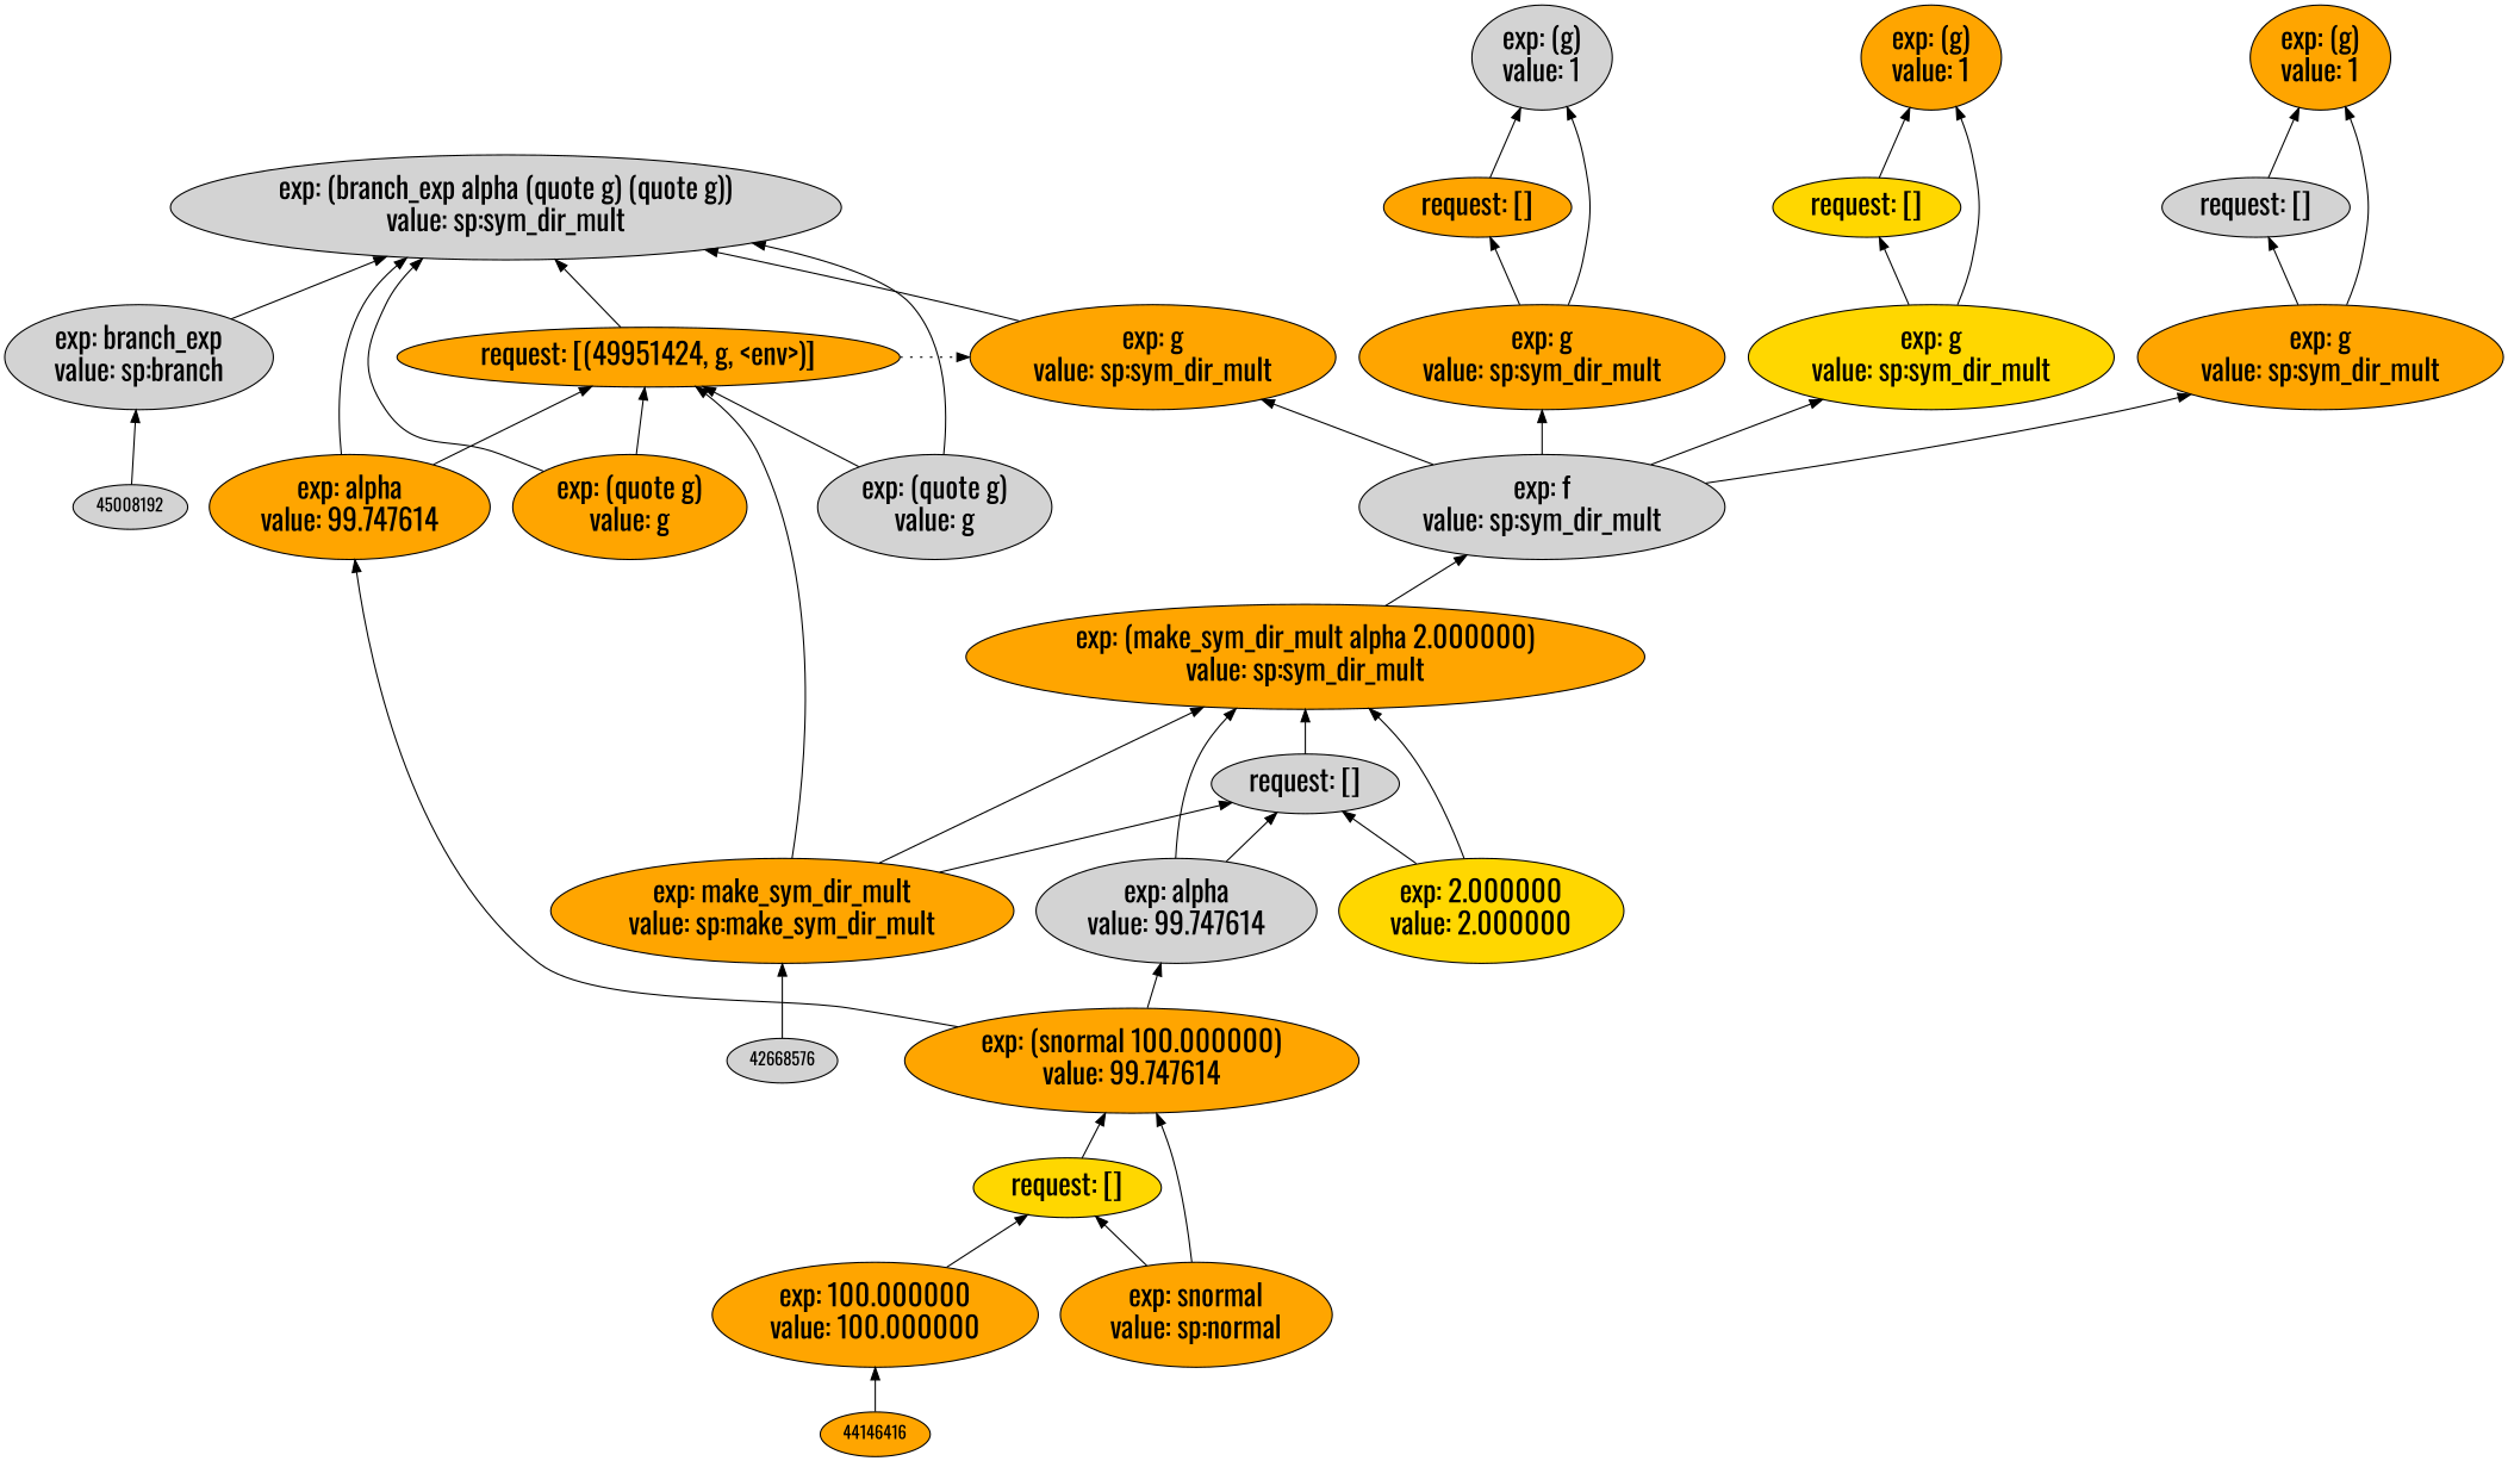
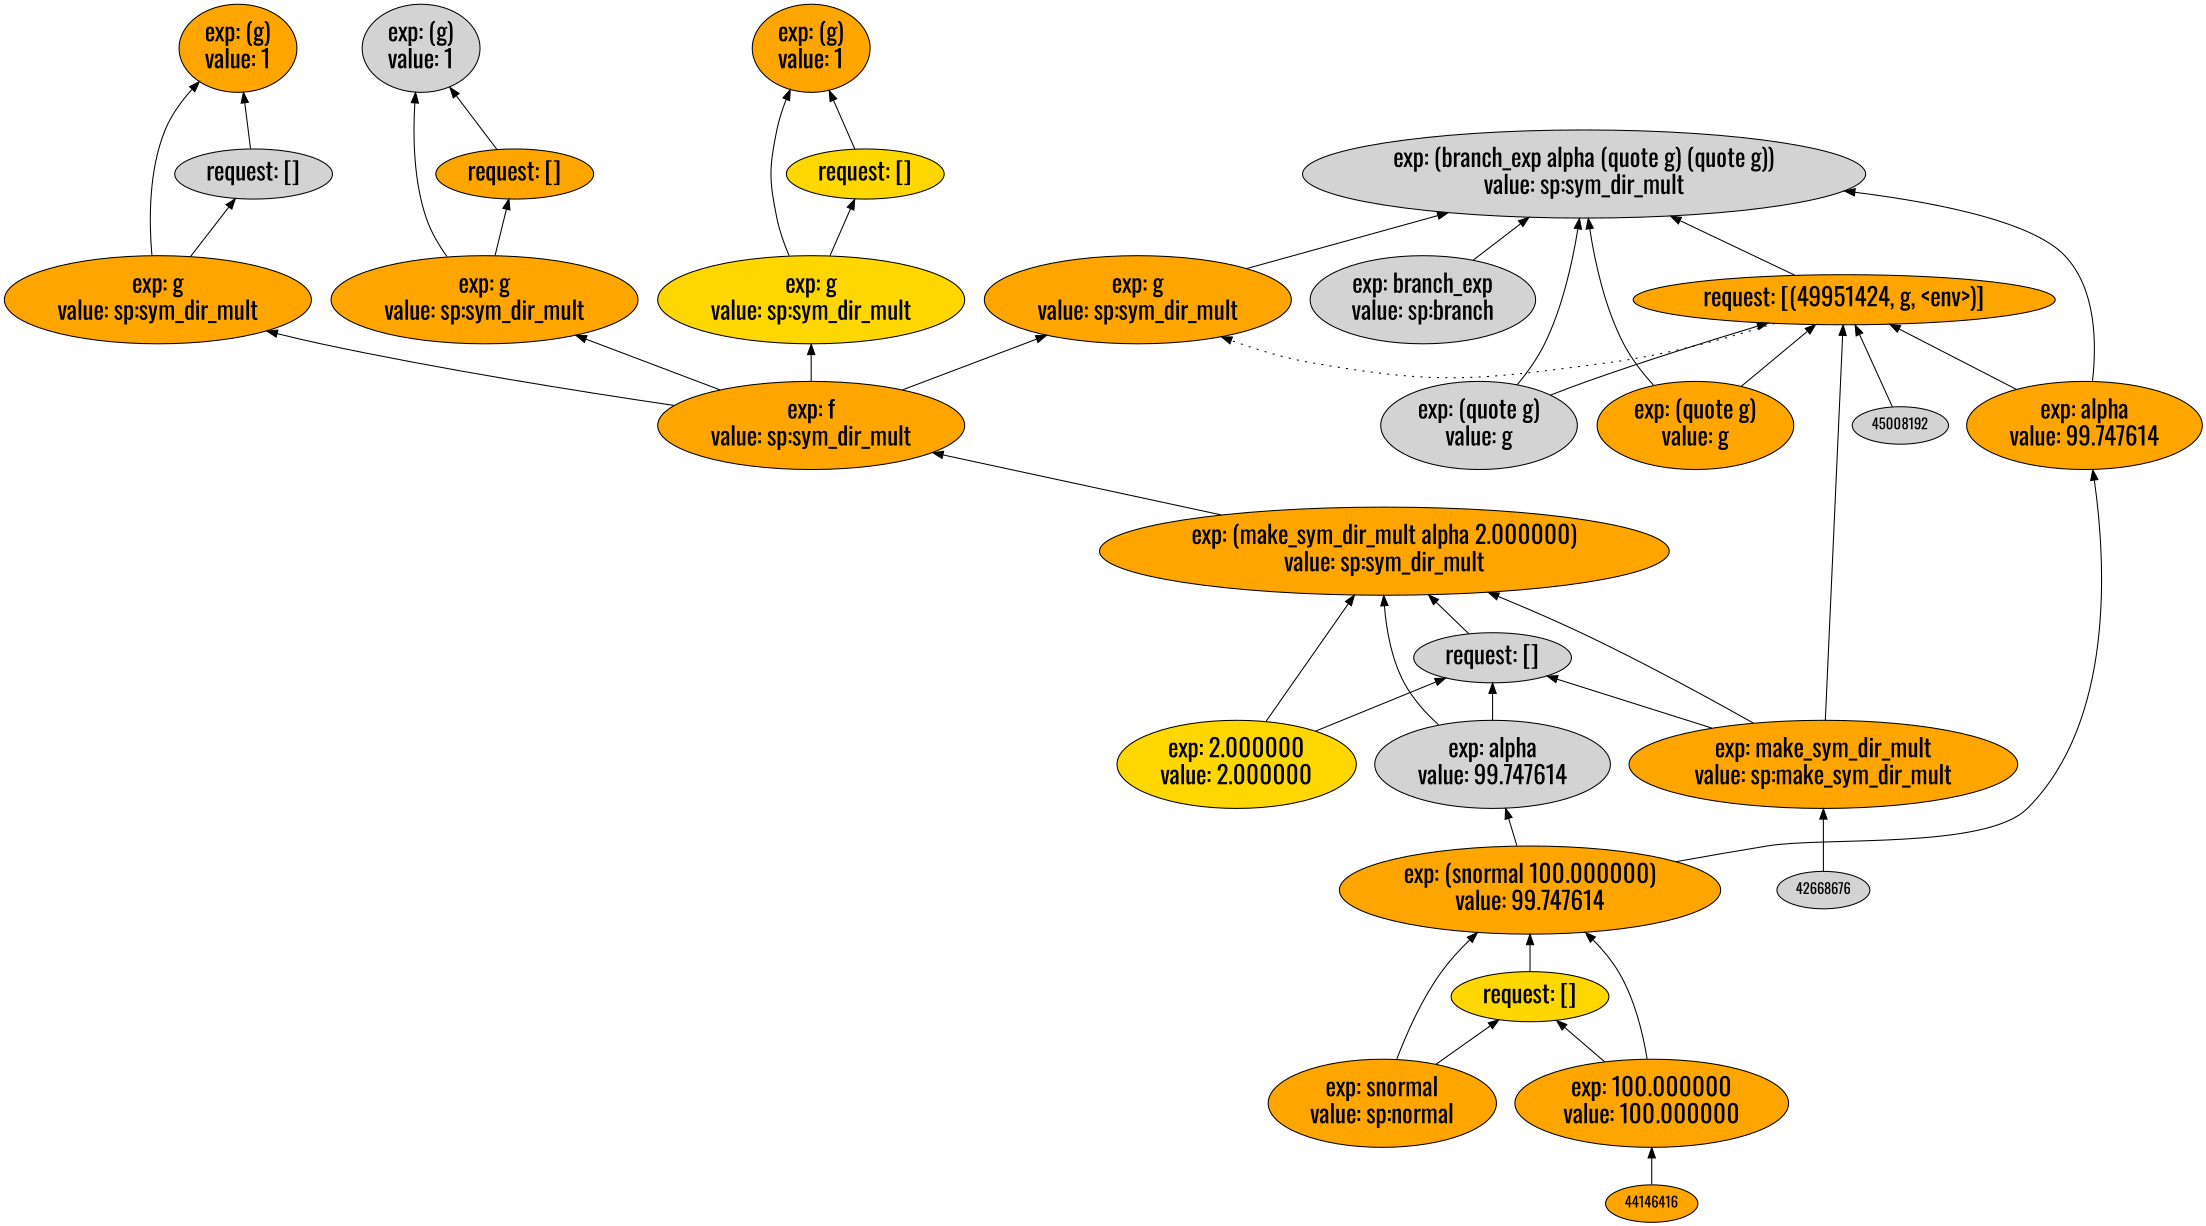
  digraph {
    fontname=Oswald
    fontsize=24
    rankdir=BT
    node [fillcolor=orange fontname=Oswald fontsize=24 shape=ellipse style=filled]
    edge [arrowhead=normal color=black constraint=true fontname=Oswald style=solid]
    n1 [label="exp: (snormal 100.000000)\nvalue: 99.747614"]
    n2 [fillcolor=gold label="request: []"]
    n3 [label="exp: snormal\nvalue: sp:normal"]
    n4 [label="exp: 100.000000\nvalue: 100.000000"]
    n5 [label="exp: (make_sym_dir_mult alpha 2.000000)\nvalue: sp:sym_dir_mult"]
    n6 [fillcolor=lightgrey label="request: []"]
    n7 [label="exp: make_sym_dir_mult\nvalue: sp:make_sym_dir_mult"]
    n8 [fillcolor=lightgrey label="exp: alpha\nvalue: 99.747614"]
    n9 [fillcolor=gold label="exp: 2.000000\nvalue: 2.000000"]
-   n10 [fillcolor=lightgrey label="exp: f\nvalue: sp:sym_dir_mult"]
+   n10 [label="exp: f\nvalue: sp:sym_dir_mult"]
    n11 [label="exp: (g)\nvalue: 1"]
    n12 [fillcolor=gold label="request: []"]
    n13 [fillcolor=gold label="exp: g\nvalue: sp:sym_dir_mult"]
    n14 [label="exp: (g)\nvalue: 1"]
    n15 [fillcolor=lightgrey label="request: []"]
    n16 [label="exp: g\nvalue: sp:sym_dir_mult"]
    n17 [fillcolor=lightgrey label="exp: (g)\nvalue: 1"]
    n18 [label="request: []"]
    n19 [label="exp: g\nvalue: sp:sym_dir_mult"]
    n20 [fillcolor=lightgrey label="exp: (branch_exp alpha (quote g) (quote g))\nvalue: sp:sym_dir_mult"]
    n21 [label="request: [(49951424, g, <env>)]"]
    n22 [fillcolor=lightgrey label="exp: branch_exp\nvalue: sp:branch"]
    n23 [label="exp: alpha\nvalue: 99.747614"]
    n24 [label="exp: (quote g)\nvalue: g"]
    n25 [fillcolor=lightgrey label="exp: (quote g)\nvalue: g"]
    n26 [label="exp: g\nvalue: sp:sym_dir_mult"]
-   42668576 [fillcolor=lightgrey fontsize="" shape=""]
+   42668576 [fillcolor=lightgrey label=42668676 fontsize="" shape=""]
    44146416 [fontsize="" shape=""]
    45008192 [fillcolor=lightgrey fontsize="" shape=""]
    subgraph sub_1 {
      label="Venture Families"
      subgraph sub_2 {
        label=1
        n1
        n2
        n3
        n4
      }
      subgraph sub_3 {
        label=2
        n5
        n6
        n7
        n8
        n9
      }
      subgraph sub_4 {
        label=3
        n10
      }
      subgraph sub_5 {
        label=4
        n11
        n12
        n13
      }
      subgraph sub_6 {
        label=5
        n14
        n15
        n16
      }
      subgraph sub_7 {
        label=6
        n17
        n18
        n19
      }
      subgraph sub_8 {
        label=7
        n20
        n21
        n22
        n23
        n24
        n25
      }
    }
    subgraph sub_9 {
      n26
    }
    n1 -> n8
    n1 -> n23
    n2 -> n1
    n3 -> n1
    n3 -> n2
+   n4 -> n1
    n4 -> n2
    n5 -> n10
    n6 -> n5
    n7 -> n5
    n7 -> n6
    n7 -> n21
    n8 -> n5
    n8 -> n6
    n9 -> n5
    n9 -> n6
    n10 -> n13
    n10 -> n16
    n10 -> n19
    n10 -> n26
    n12 -> n11
    n13 -> n11
    n13 -> n12
    n15 -> n14
    n16 -> n14
    n16 -> n15
    n18 -> n17
    n19 -> n17
    n19 -> n18
    n21 -> n20
    n21 -> n26 [constraint=false style=dotted]
    n22 -> n20
    n23 -> n20
    n23 -> n21
    n24 -> n20
    n24 -> n21
    n25 -> n20
    n25 -> n21
    n26 -> n20
    42668576 -> n7
    44146416 -> n4
-   45008192 -> n22
+   45008192 -> n21
  }
